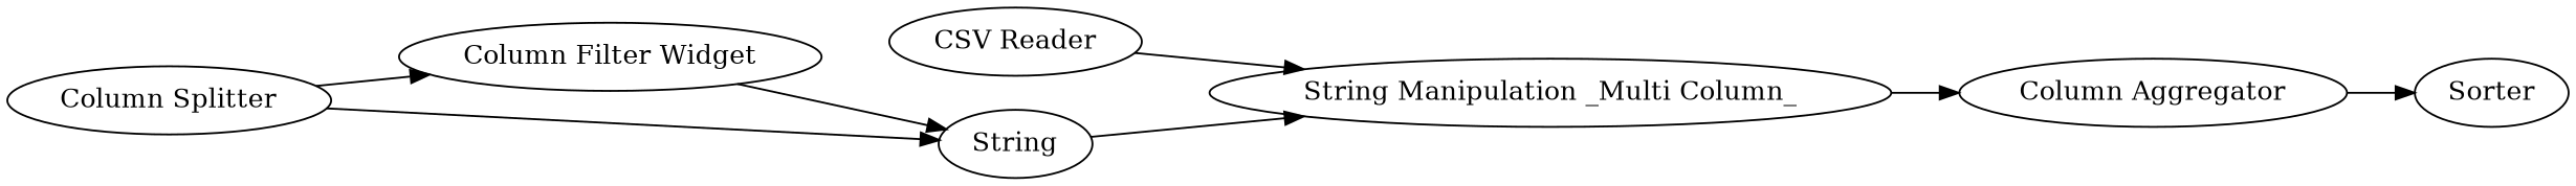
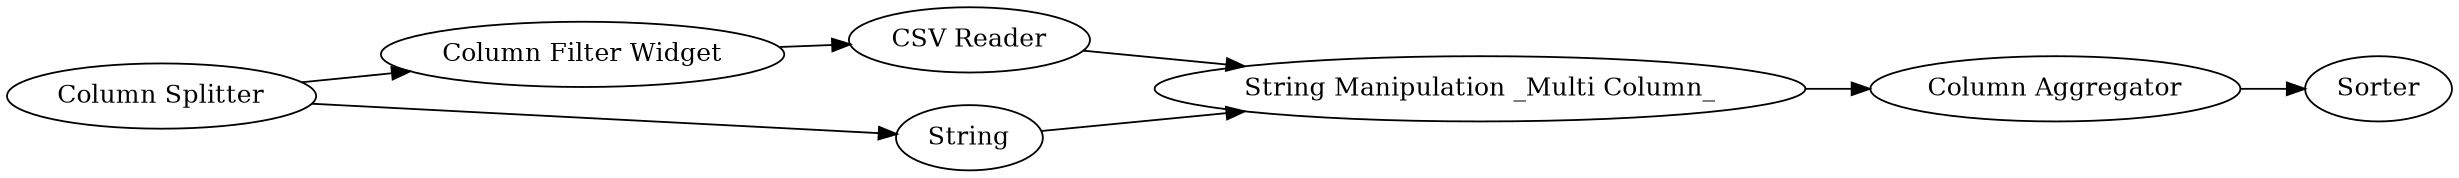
  digraph {
    rankdir=LR
    n1 [label="CSV Reader"]
    n2 [label="String Manipulation _Multi Column_"]
    n3 [label="Column Splitter"]
    n4 [label="Column Filter Widget"]
    n5 [label=String]
    n6 [label="Column Aggregator"]
    n7 [label=Sorter]
    n1 -> n2
    n2 -> n6
    n3 -> n4
    n3 -> n5
-   n4 -> n5
+   n4 -> n1
    n5 -> n2
    n6 -> n7
  }
